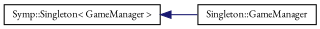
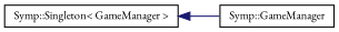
  digraph {
    rankdir=LR
    fontname="EB Garamond"
    node [color=black fillcolor=white fontname="EB Garamond" fontsize=10 shape=record style=filled]
    n1 [height=0.2 label="Symp::Singleton\< GameManager \>" width=0.4]
-   n2 [height=0.2 label="Singleton::GameManager" width=0.4]
+   n2 [height=0.2 label="Symp::GameManager" width=0.4]
    n1 -> n2 [color=midnightblue dir=back fontname="EB Garamond" fontsize=10 labelfontname=Helvetica labelfontsize=10 style=solid]
  }
